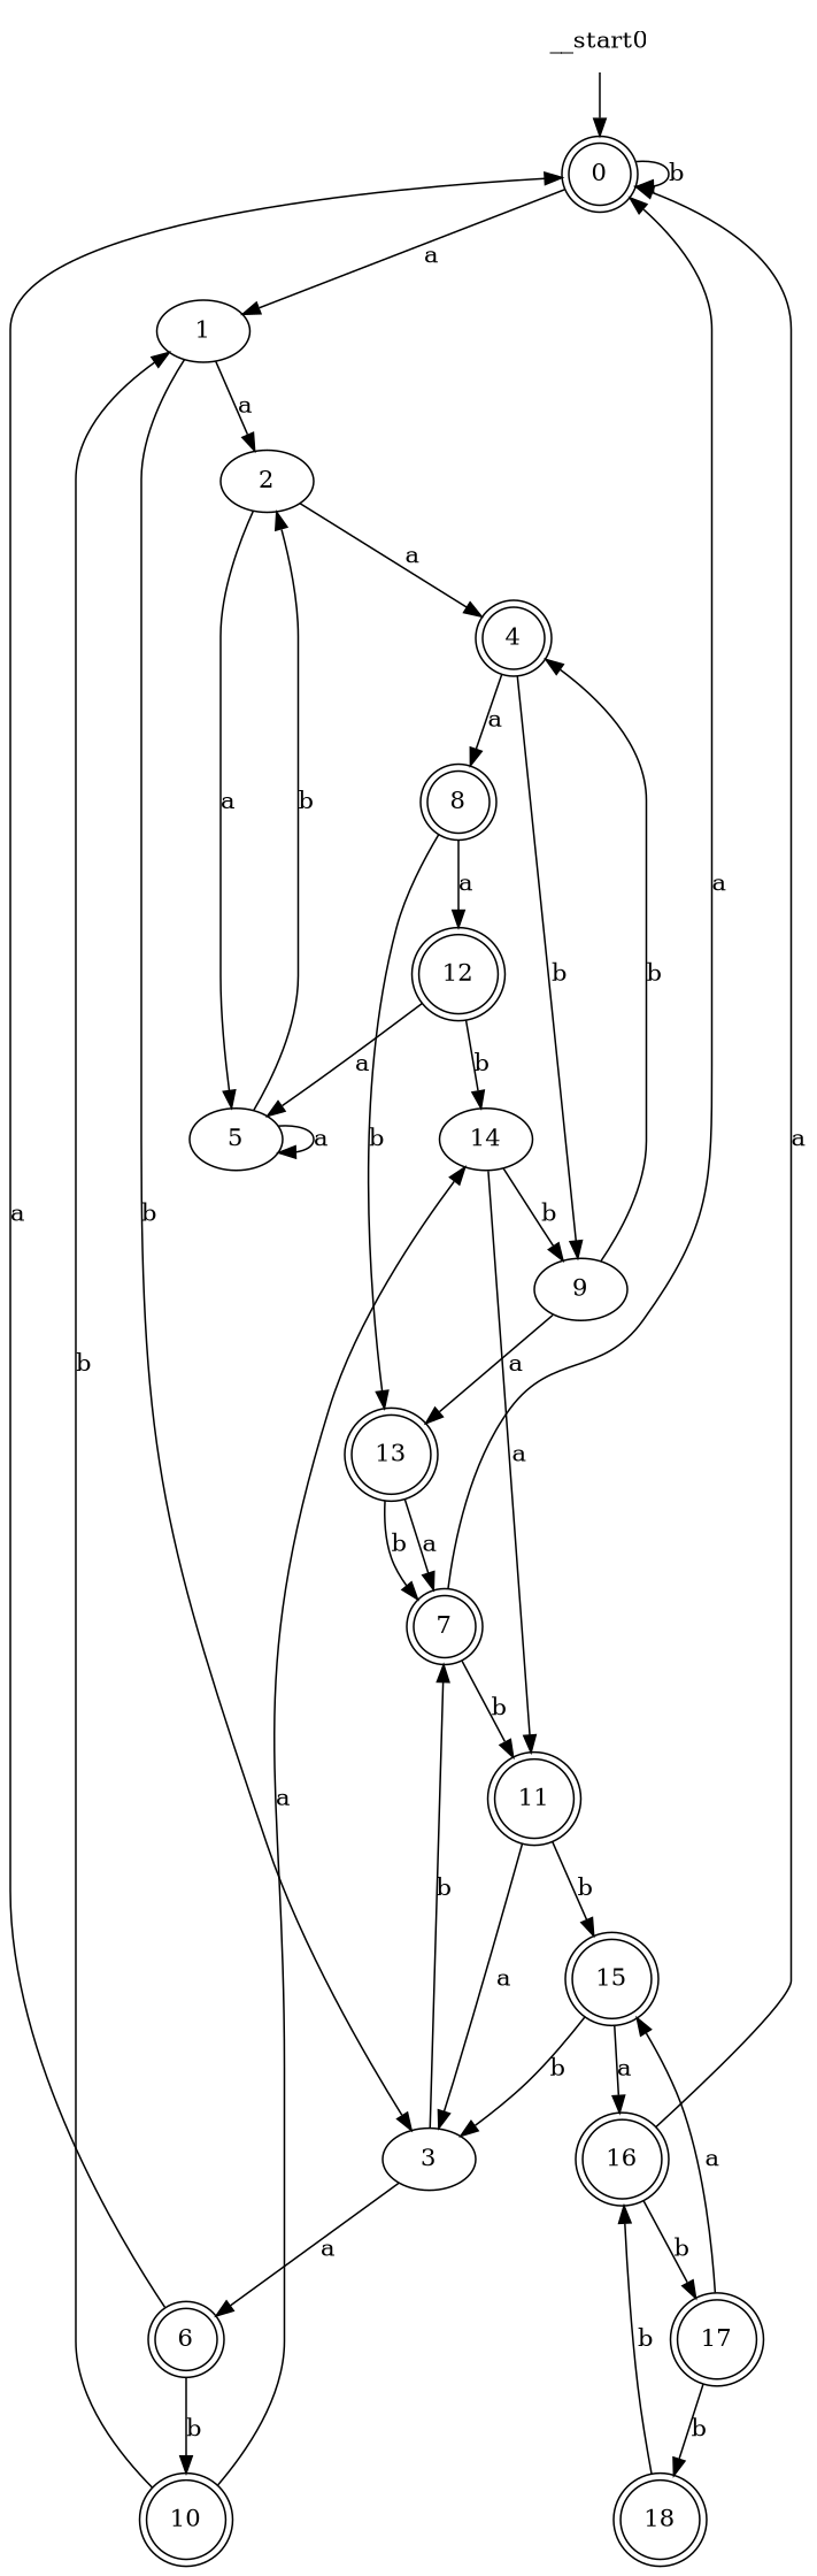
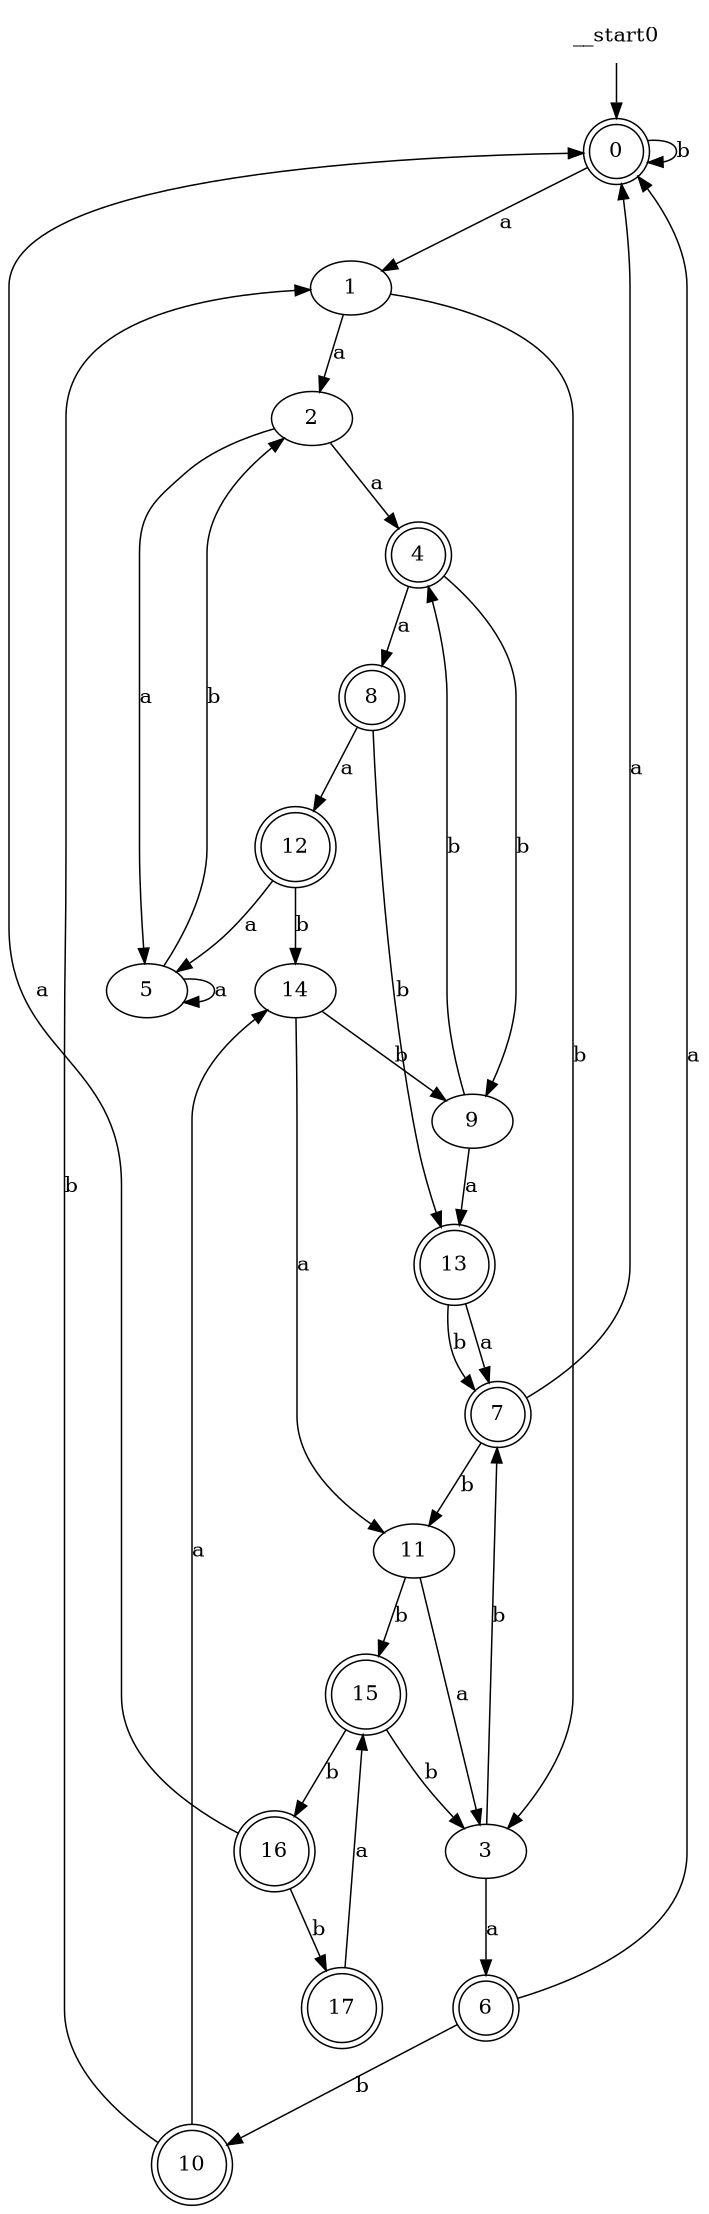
  digraph {
    node [shape=doublecircle]
    __start0 [shape=none]
    0
    1 [shape=""]
    2 [shape=""]
    3 [shape=""]
    4
    5 [shape=""]
    6
    7
    8
    9 [shape=""]
    10
-   11
+   11 [shape=""]
    12
    13
    14 [shape=""]
    15
    16
    17
-   18
    __start0 -> 0
    0 -> 0 [label=b]
    0 -> 1 [label=a]
    1 -> 2 [label=a]
    1 -> 3 [label=b]
    2 -> 4 [label=a]
    2 -> 5 [label=a]
    3 -> 6 [label=a]
    3 -> 7 [label=b]
    4 -> 8 [label=a]
    4 -> 9 [label=b]
    5 -> 2 [label=b]
    5 -> 5 [label=a]
    6 -> 0 [label=a]
    6 -> 10 [label=b]
    7 -> 0 [label=a]
    7 -> 11 [label=b]
    8 -> 12 [label=a]
    8 -> 13 [label=b]
    9 -> 4 [label=b]
    9 -> 13 [label=a]
    10 -> 1 [label=b]
    10 -> 14 [label=a]
    11 -> 3 [label=a]
    11 -> 15 [label=b]
    12 -> 5 [label=a]
    12 -> 14 [label=b]
    13 -> 7 [label=a]
    13 -> 7 [label=b]
    14 -> 9 [label=b]
    14 -> 11 [label=a]
    15 -> 3 [label=b]
-   15 -> 16 [label=a]
+   15 -> 16 [label=b]
    16 -> 0 [label=a]
    16 -> 17 [label=b]
    17 -> 15 [label=a]
-   17 -> 18 [label=b]
-   18 -> 16 [label=b]
  }
